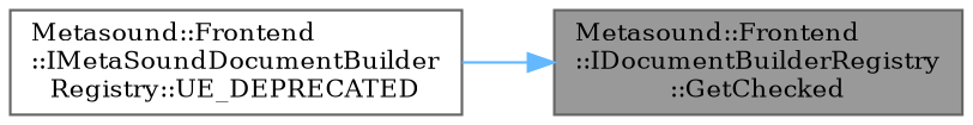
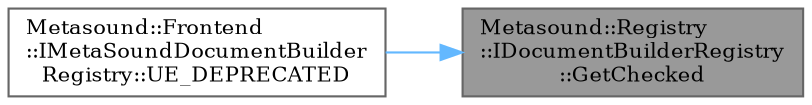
  digraph {
    rankdir=RL
    fontname="DejaVu Serif"
    node [fontname="DejaVu Serif" fontsize=10 shape=box style=filled]
-   n1 [color=gray40 fillcolor=grey60 fontcolor=black height=0.2 label="Metasound::Frontend\l::IDocumentBuilderRegistry\l::GetChecked" width=0.4]
+   n1 [color=gray40 fillcolor=grey60 fontcolor=black height=0.2 label="Metasound::Registry\l::IDocumentBuilderRegistry\l::GetChecked" width=0.4]
    n2 [color=grey40 fillcolor=white height=0.2 label="Metasound::Frontend\l::IMetaSoundDocumentBuilder\lRegistry::UE_DEPRECATED" width=0.4]
    n1 -> n2 [color=steelblue1 dir=back fontname="DejaVu Serif" fontsize=10 labelfontname=Helvetica labelfontsize=10 style=solid]
  }
